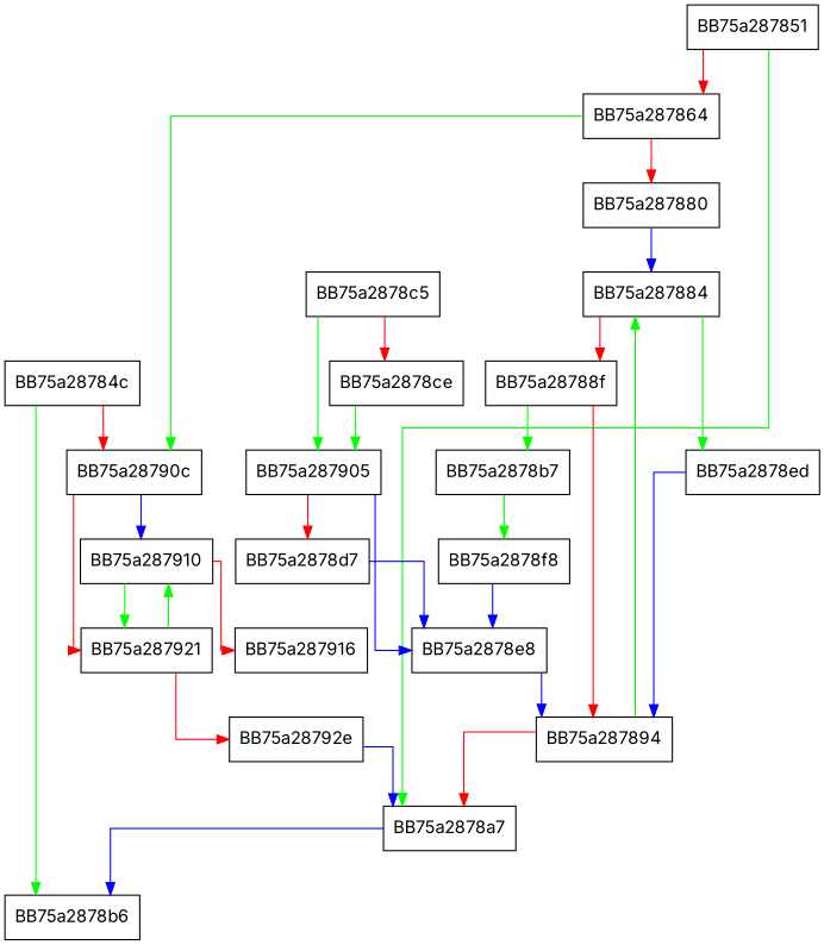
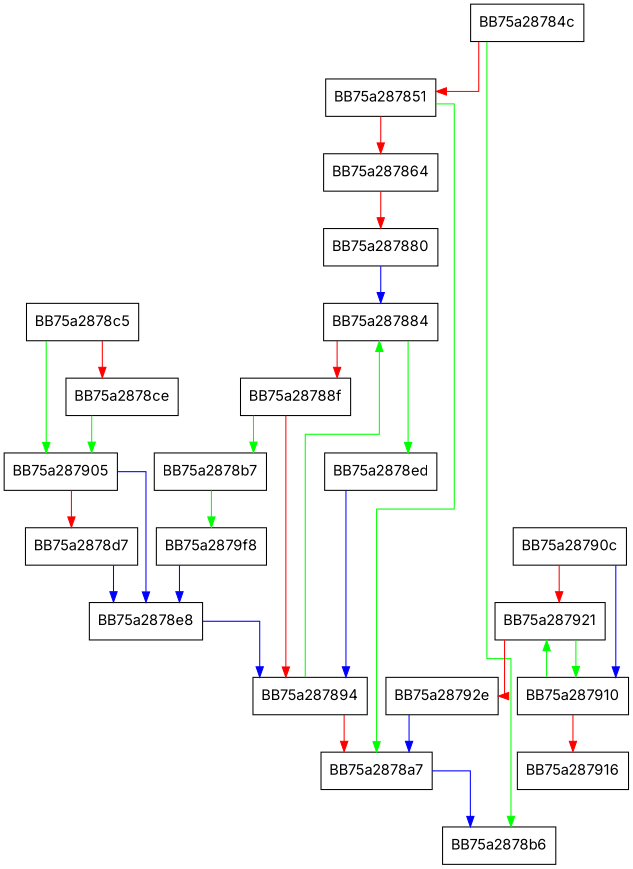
  digraph {
    fontname=Inter
    splines=ortho
    node [fontname=Inter shape=box]
    edge [color=green fontname=Inter]
    BB75a28784c
    BB75a2878b6
    BB75a287851
    BB75a2878a7
    BB75a287864
    BB75a28790c
    BB75a287880
    BB75a287910
    BB75a287921
    BB75a287884
    BB75a287916
    BB75a2878ed
    BB75a28788f
    BB75a287894
    BB75a2878b7
-   BB75a2878f8
+   BB75a2878f8 [label=BB75a2879f8]
    BB75a2878e8
    BB75a2878c5
    BB75a287905
    BB75a2878ce
    BB75a2878d7
    BB75a28792e
    BB75a28784c -> BB75a2878b6
-   BB75a28784c -> BB75a28790c [color=red]
+   BB75a28784c -> BB75a287851 [color=red]
    BB75a287851 -> BB75a2878a7
    BB75a287851 -> BB75a287864 [color=red]
    BB75a2878a7 -> BB75a2878b6 [color=blue]
-   BB75a287864 -> BB75a28790c
    BB75a287864 -> BB75a287880 [color=red]
    BB75a28790c -> BB75a287910 [color=blue]
    BB75a28790c -> BB75a287921 [color=red]
    BB75a287880 -> BB75a287884 [color=blue]
    BB75a287910 -> BB75a287921
    BB75a287910 -> BB75a287916 [color=red]
    BB75a287921 -> BB75a287910
    BB75a287921 -> BB75a28792e [color=red]
    BB75a287884 -> BB75a2878ed
    BB75a287884 -> BB75a28788f [color=red]
    BB75a2878ed -> BB75a287894 [color=blue]
    BB75a28788f -> BB75a287894 [color=red]
    BB75a28788f -> BB75a2878b7
    BB75a287894 -> BB75a2878a7 [color=red]
    BB75a287894 -> BB75a287884
    BB75a2878b7 -> BB75a2878f8
    BB75a2878f8 -> BB75a2878e8 [color=blue]
    BB75a2878e8 -> BB75a287894 [color=blue]
    BB75a2878c5 -> BB75a287905
    BB75a2878c5 -> BB75a2878ce [color=red]
    BB75a287905 -> BB75a2878e8 [color=blue]
    BB75a287905 -> BB75a2878d7 [color=red]
    BB75a2878ce -> BB75a287905
    BB75a2878d7 -> BB75a2878e8 [color=blue]
    BB75a28792e -> BB75a2878a7 [color=blue]
  }
